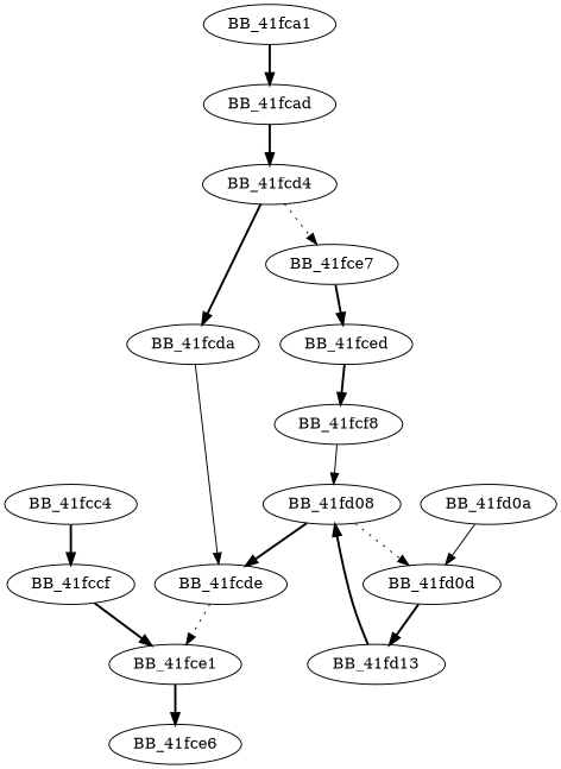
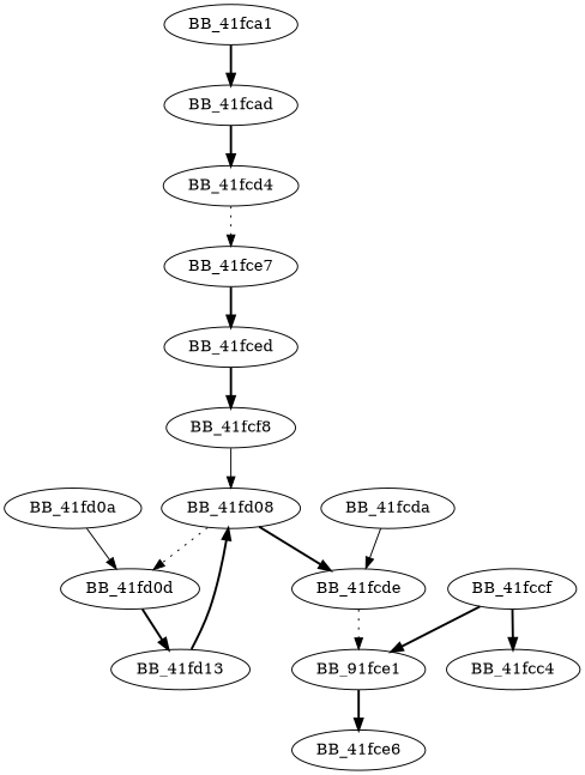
  digraph {
    edge [style=bold]
    BB_41fca1
    BB_41fcad
    BB_41fcd4
    BB_41fcda
    BB_41fce7
    BB_41fcc4
    BB_41fccf
    BB_41fcde
    BB_41fced
-   BB_41fce1
+   BB_41fce1 [label=BB_91fce1]
    BB_41fce6
    BB_41fcf8
    BB_41fd08
    BB_41fd0d
    BB_41fd13
    BB_41fd0a
    BB_41fca1 -> BB_41fcad
    BB_41fcad -> BB_41fcd4
-   BB_41fcd4 -> BB_41fcda
    BB_41fcd4 -> BB_41fce7 [style=dotted]
    BB_41fcda -> BB_41fcde [style=solid]
    BB_41fce7 -> BB_41fced
-   BB_41fcc4 -> BB_41fccf
+   BB_41fccf -> BB_41fcc4
    BB_41fccf -> BB_41fce1
    BB_41fcde -> BB_41fce1 [style=dotted]
    BB_41fced -> BB_41fcf8
    BB_41fce1 -> BB_41fce6
    BB_41fcf8 -> BB_41fd08 [style=solid]
    BB_41fd08 -> BB_41fcde
    BB_41fd08 -> BB_41fd0d [style=dotted]
    BB_41fd0d -> BB_41fd13
    BB_41fd13 -> BB_41fd08
    BB_41fd0a -> BB_41fd0d [style=solid]
  }
